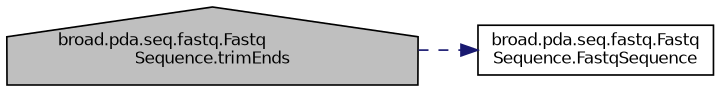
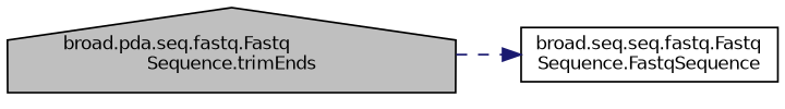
  digraph {
    rankdir=LR
    node [color=black fontname=Helvetica fontsize=10 style=filled]
    n1 [fillcolor=grey75 fontcolor=black height=0.2 label="broad.pda.seq.fastq.Fastq\lSequence.trimEnds" shape=house width=0.4]
-   n2 [fillcolor=white height=0.2 label="broad.pda.seq.fastq.Fastq\lSequence.FastqSequence" shape=box width=0.4]
+   n2 [fillcolor=white height=0.2 label="broad.seq.seq.fastq.Fastq\lSequence.FastqSequence" shape=box width=0.4]
    n1 -> n2 [color=midnightblue fontname=Helvetica fontsize=10 labelfontname=Helvetica labelfontsize=10 style=dashed]
  }
